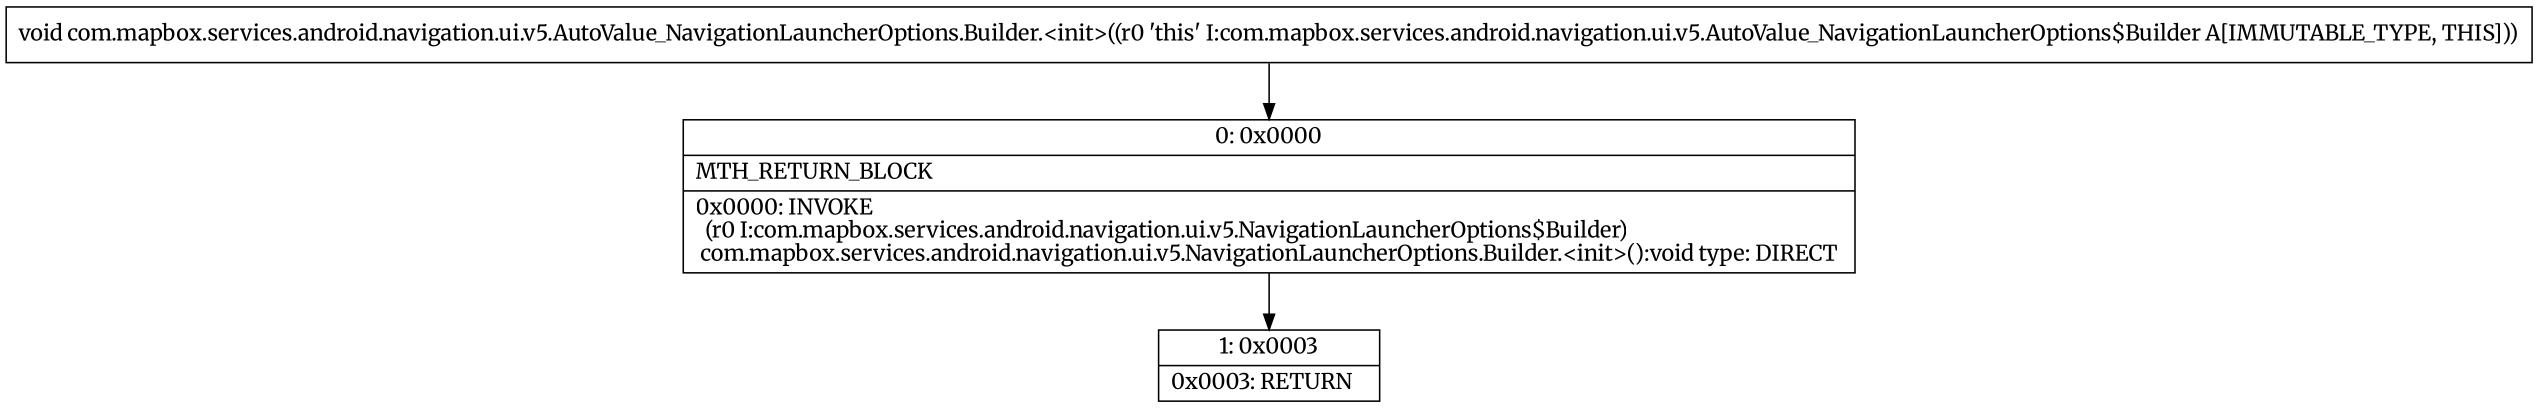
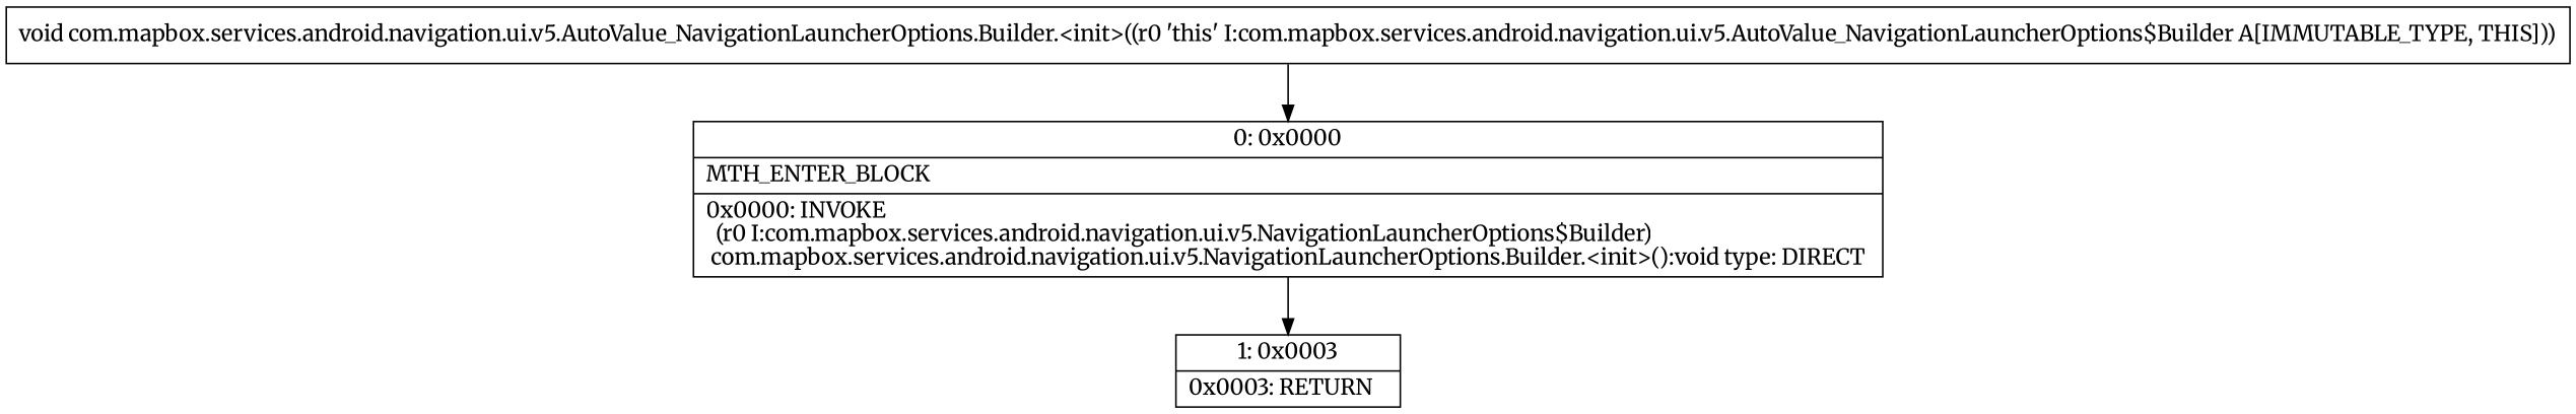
  digraph {
    fontname=Merriweather
    node [shape=record fontname=Merriweather]
    edge [fontname=Merriweather]
-   n1 [label="{0\:\ 0x0000|MTH_RETURN_BLOCK\l|0x0000: INVOKE  \l  (r0 I:com.mapbox.services.android.navigation.ui.v5.NavigationLauncherOptions$Builder)\l com.mapbox.services.android.navigation.ui.v5.NavigationLauncherOptions.Builder.\<init\>():void type: DIRECT \l}"]
+   n1 [label="{0\:\ 0x0000|MTH_ENTER_BLOCK\l|0x0000: INVOKE  \l  (r0 I:com.mapbox.services.android.navigation.ui.v5.NavigationLauncherOptions$Builder)\l com.mapbox.services.android.navigation.ui.v5.NavigationLauncherOptions.Builder.\<init\>():void type: DIRECT \l}"]
    n2 [label="{1\:\ 0x0003|0x0003: RETURN   \l}"]
    n3 [label="{void com.mapbox.services.android.navigation.ui.v5.AutoValue_NavigationLauncherOptions.Builder.\<init\>((r0 'this' I:com.mapbox.services.android.navigation.ui.v5.AutoValue_NavigationLauncherOptions$Builder A[IMMUTABLE_TYPE, THIS])) }"]
    n1 -> n2
    n3 -> n1
  }
